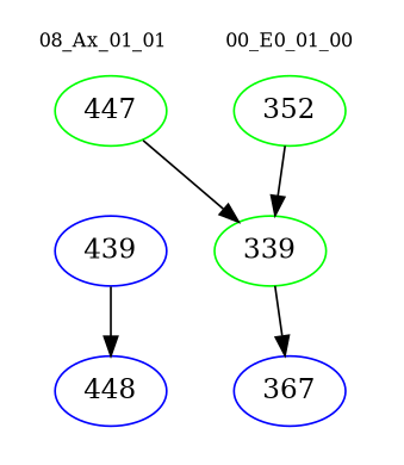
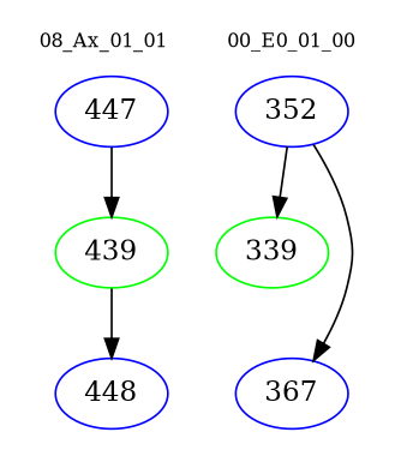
  digraph {
    node [color=blue]
    edge [color=black]
-   n1 [color=green label=447]
-   n2 [label=439]
+   n1 [label=447]
+   n2 [color=green label=439]
    n3 [label=448]
-   n4 [color=green label=352]
+   n4 [label=352]
    n5 [color=green label=339]
    n6 [label=367]
    subgraph cluster_1 {
      color=white
      fontsize=10
      label="08_Ax_01_01"
      n1
      n2
      n3
    }
    subgraph cluster_2 {
      color=white
      fontsize=10
      label="00_E0_01_00"
      n4
      n5
      n6
    }
-   n1 -> n5
+   n1 -> n2
    n2 -> n3
    n4 -> n5
-   n5 -> n6
+   n4 -> n6
  }
